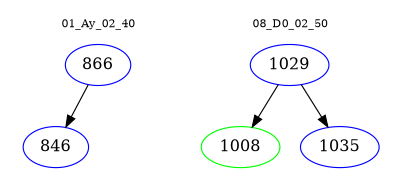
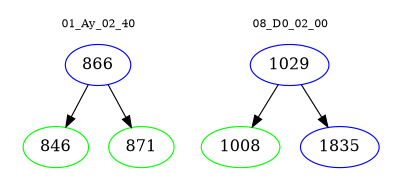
  digraph {
    node [color=blue]
    edge [color=black]
    n1 [label=866]
-   n2 [label=846]
+   n2 [color=green label=846]
+   n3 [color=green label=871]
    n4 [label=1029]
    n5 [color=green label=1008]
-   n6 [label=1035]
+   n6 [label=1835]
    subgraph cluster_1 {
      color=white
      fontsize=10
      label="01_Ay_02_40"
      n1
      n2
+     n3
    }
    subgraph cluster_2 {
      color=white
      fontsize=10
-     label="08_D0_02_50"
+     label="08_D0_02_00"
      n4
      n5
      n6
    }
    n1 -> n2
+   n1 -> n3
    n4 -> n5
    n4 -> n6
  }
